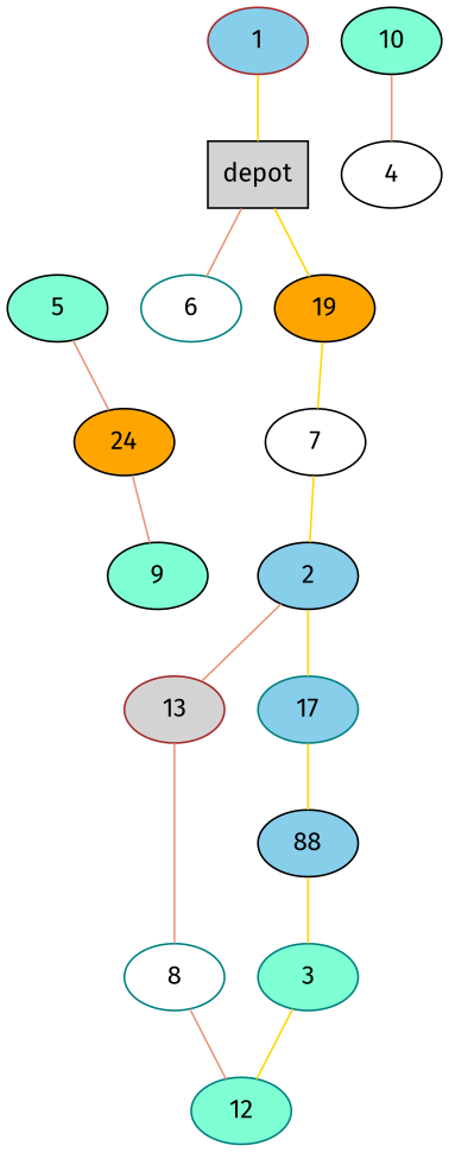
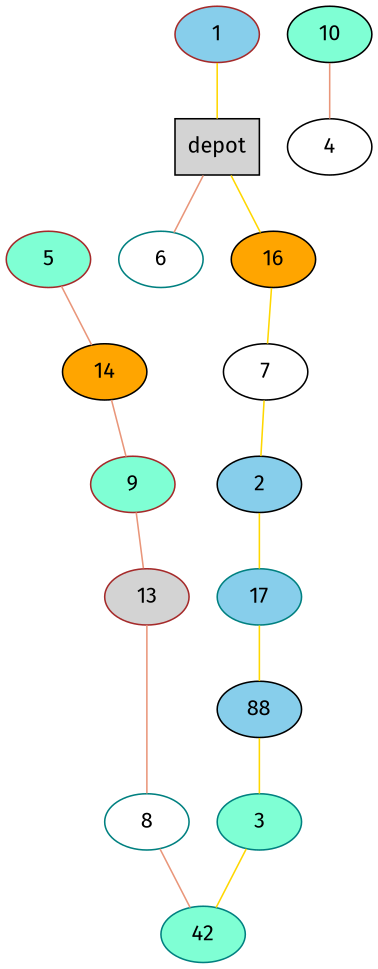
  graph {
    fontname="Fira Sans"
    node [color=black fillcolor=aquamarine fontname="Fira Sans" shape=ellipse style=filled]
    edge [color=gold fontname="Fira Sans"]
    n1 [fillcolor=lightgrey label=depot shape=box]
    6 [color=teal fillcolor=white]
-   16 [fillcolor=orange label=19]
+   16 [fillcolor=orange]
    7 [fillcolor=white]
-   5
-   14 [fillcolor=orange label=24]
-   9
+   5 [color=brown]
+   14 [fillcolor=orange]
+   9 [color=brown]
    13 [color=brown fillcolor=lightgrey]
    8 [color=teal fillcolor=white]
-   12 [color=teal]
+   12 [color=teal label=42]
    4 [fillcolor=white]
    10
    2 [fillcolor=skyblue]
    17 [color=teal fillcolor=skyblue]
    n15 [fillcolor=skyblue label=88]
    3 [color=teal]
    1 [color=brown fillcolor=skyblue]
    n1 -- 6 [color=darksalmon]
    n1 -- 16
    16 -- 7
    7 -- 2
    5 -- 14 [color=darksalmon]
    14 -- 9 [color=darksalmon]
-   2 -- 13 [color=darksalmon]
+   9 -- 13 [color=darksalmon]
    13 -- 8 [color=darksalmon]
    8 -- 12 [color=darksalmon]
    10 -- 4 [color=darksalmon]
    2 -- 17
    17 -- n15
    n15 -- 3
    3 -- 12
    1 -- n1
  }
